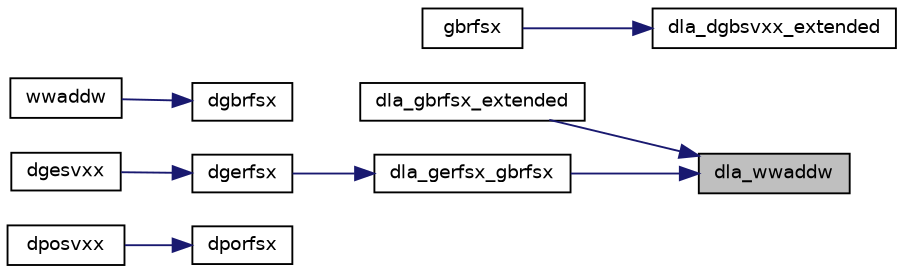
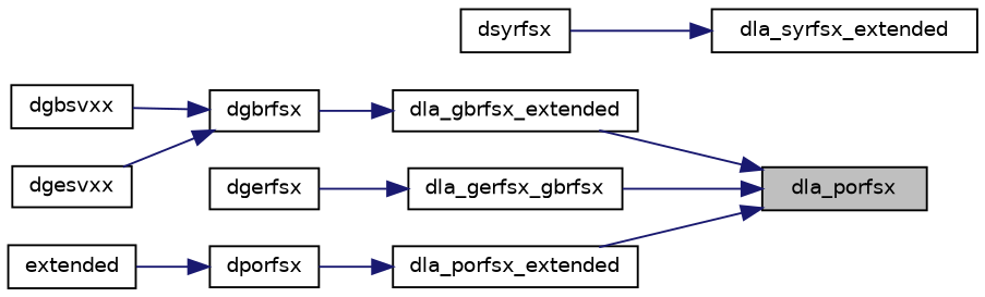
  digraph {
    rankdir=RL
    node [color=black fillcolor=white fontname=Helvetica fontsize=10 shape=record style=filled]
    edge [color=midnightblue dir=back fontname=Helvetica fontsize=10 labelfontname=Helvetica labelfontsize=10 style=solid]
-   n1 [fillcolor=grey75 fontcolor=black height=0.2 label=dla_wwaddw width=0.4]
+   n1 [fillcolor=grey75 fontcolor=black height=0.2 label=dla_porfsx width=0.4]
    n2 [height=0.2 label=dla_gbrfsx_extended width=0.4]
    n3 [height=0.2 label=dla_gerfsx_gbrfsx width=0.4]
+   n4 [height=0.2 label=dla_porfsx_extended width=0.4]
    n5 [height=0.2 label=dgbrfsx width=0.4]
    n6 [height=0.2 label=dgerfsx width=0.4]
    n7 [height=0.2 label=dporfsx width=0.4]
-   n8 [height=0.2 label=dla_dgbsvxx_extended width=0.4]
-   n9 [height=0.2 label=gbrfsx width=0.4]
-   n10 [height=0.2 label=wwaddw width=0.4]
+   n8 [height=0.2 label=dla_syrfsx_extended width=0.4]
+   n9 [height=0.2 label=dsyrfsx width=0.4]
+   n10 [height=0.2 label=dgbsvxx width=0.4]
    n11 [height=0.2 label=dgesvxx width=0.4]
-   n12 [height=0.2 label=dposvxx width=0.4]
+   n12 [height=0.2 label=extended width=0.4]
    n1 -> n2
    n1 -> n3
+   n1 -> n4
+   n2 -> n5
    n3 -> n6
+   n4 -> n7
    n5 -> n10
-   n6 -> n11
+   n5 -> n11
    n7 -> n12
    n8 -> n9
  }
